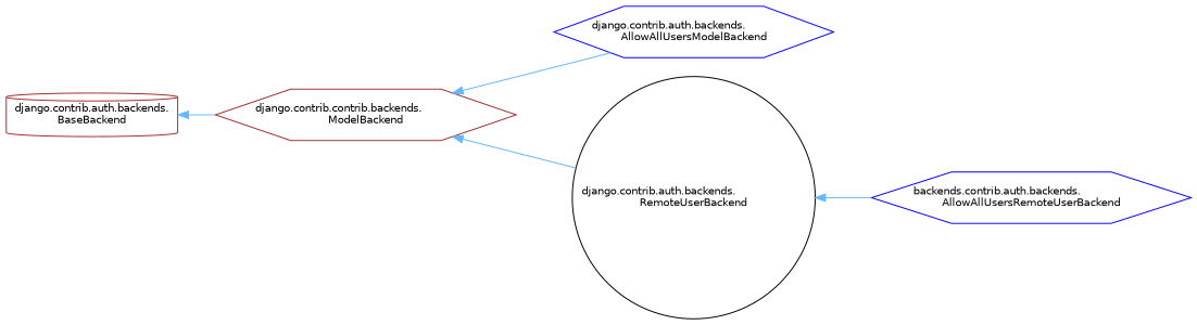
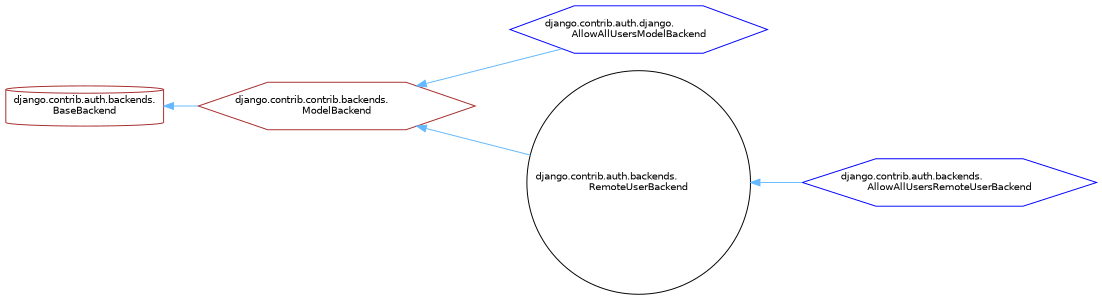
  digraph {
    rankdir=LR
    node [color=brown fillcolor=white fontname=Helvetica fontsize=10 shape=hexagon style=filled]
    edge [color=steelblue1 dir=back fontname=Helvetica fontsize=10 labelfontname=Helvetica labelfontsize=10 style=solid]
    n1 [height=0.2 label="django.contrib.auth.backends.\lBaseBackend" shape=cylinder width=0.4]
    n2 [height=0.2 label="django.contrib.contrib.backends.\lModelBackend" width=0.4]
-   n3 [color=blue height=0.2 label="django.contrib.auth.backends.\lAllowAllUsersModelBackend" width=0.4]
+   n3 [color=blue height=0.2 label="django.contrib.auth.django.\lAllowAllUsersModelBackend" width=0.4]
    n4 [color=black height=0.2 label="django.contrib.auth.backends.\lRemoteUserBackend" shape=circle width=0.4]
-   n5 [color=blue height=0.2 label="backends.contrib.auth.backends.\lAllowAllUsersRemoteUserBackend" width=0.4]
+   n5 [color=blue height=0.2 label="django.contrib.auth.backends.\lAllowAllUsersRemoteUserBackend" width=0.4]
    n1 -> n2
    n2 -> n3
    n2 -> n4
    n4 -> n5
  }
